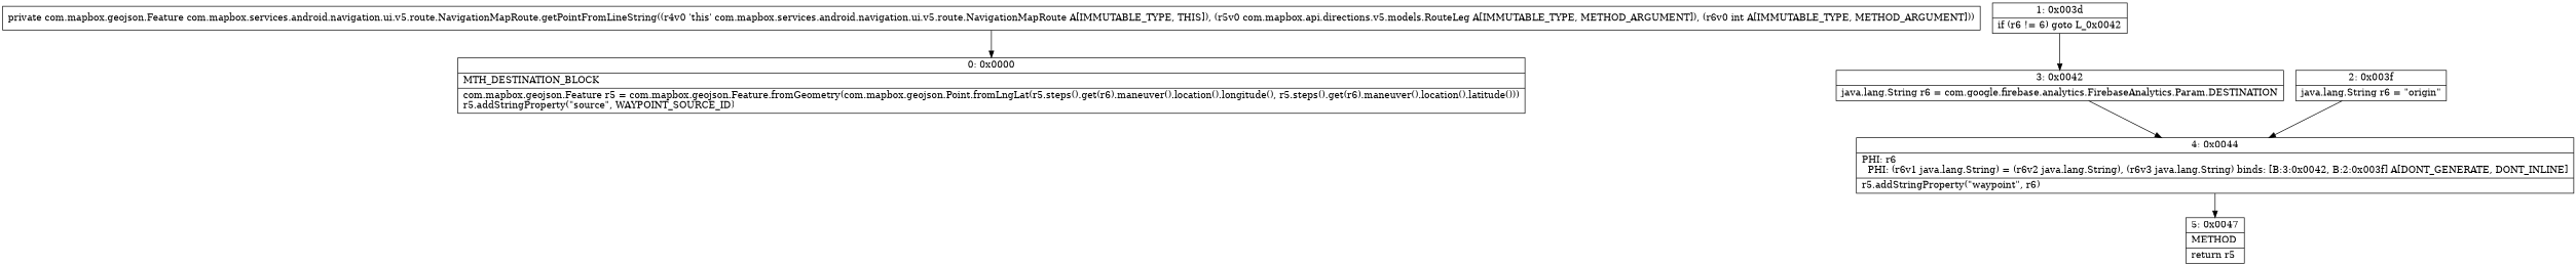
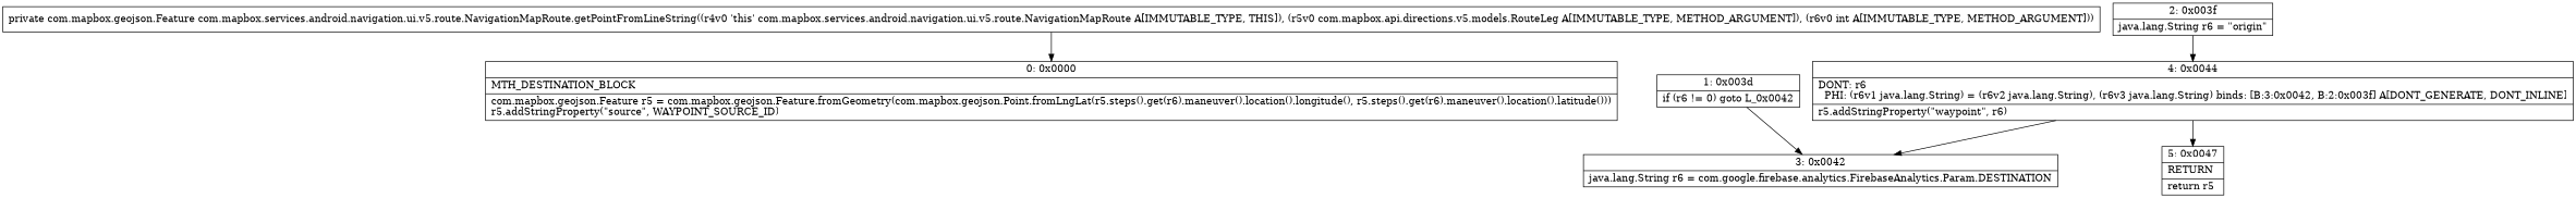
  digraph {
    node [shape=record]
    n1 [label="{0\:\ 0x0000|MTH_DESTINATION_BLOCK\l|com.mapbox.geojson.Feature r5 = com.mapbox.geojson.Feature.fromGeometry(com.mapbox.geojson.Point.fromLngLat(r5.steps().get(r6).maneuver().location().longitude(), r5.steps().get(r6).maneuver().location().latitude()))\lr5.addStringProperty(\"source\", WAYPOINT_SOURCE_ID)\l}"]
-   n2 [label="{1\:\ 0x003d|if (r6 != 6) goto L_0x0042\l}"]
+   n2 [label="{1\:\ 0x003d|if (r6 != 0) goto L_0x0042\l}"]
    n3 [label="{3\:\ 0x0042|java.lang.String r6 = com.google.firebase.analytics.FirebaseAnalytics.Param.DESTINATION\l}"]
    n4 [label="{2\:\ 0x003f|java.lang.String r6 = \"origin\"\l}"]
-   n5 [label="{4\:\ 0x0044|PHI: r6 \l  PHI: (r6v1 java.lang.String) = (r6v2 java.lang.String), (r6v3 java.lang.String) binds: [B:3:0x0042, B:2:0x003f] A[DONT_GENERATE, DONT_INLINE]\l|r5.addStringProperty(\"waypoint\", r6)\l}"]
-   n6 [label="{5\:\ 0x0047|METHOD\l|return r5\l}"]
+   n5 [label="{4\:\ 0x0044|DONT: r6 \l  PHI: (r6v1 java.lang.String) = (r6v2 java.lang.String), (r6v3 java.lang.String) binds: [B:3:0x0042, B:2:0x003f] A[DONT_GENERATE, DONT_INLINE]\l|r5.addStringProperty(\"waypoint\", r6)\l}"]
+   n6 [label="{5\:\ 0x0047|RETURN\l|return r5\l}"]
    n7 [label="{private com.mapbox.geojson.Feature com.mapbox.services.android.navigation.ui.v5.route.NavigationMapRoute.getPointFromLineString((r4v0 'this' com.mapbox.services.android.navigation.ui.v5.route.NavigationMapRoute A[IMMUTABLE_TYPE, THIS]), (r5v0 com.mapbox.api.directions.v5.models.RouteLeg A[IMMUTABLE_TYPE, METHOD_ARGUMENT]), (r6v0 int A[IMMUTABLE_TYPE, METHOD_ARGUMENT])) }"]
    n2 -> n3
-   n3 -> n5
+   n5 -> n3
    n4 -> n5
    n5 -> n6
    n7 -> n1
  }
